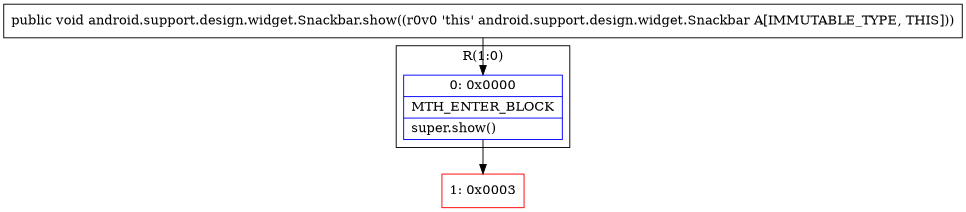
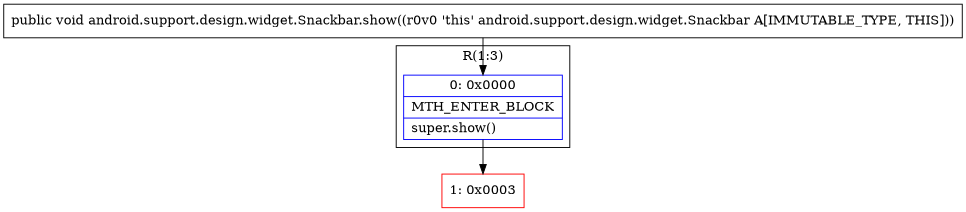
  digraph {
    node [shape=record]
    n1 [color=blue label="{0\:\ 0x0000|MTH_ENTER_BLOCK\l|super.show()\l}"]
    n2 [color=red label="{1\:\ 0x0003}"]
    n3 [label="{public void android.support.design.widget.Snackbar.show((r0v0 'this' android.support.design.widget.Snackbar A[IMMUTABLE_TYPE, THIS])) }"]
    subgraph cluster_1 {
-     label="R(1:0)"
+     label="R(1:3)"
      n1
    }
    n1 -> n2
    n3 -> n1
  }
